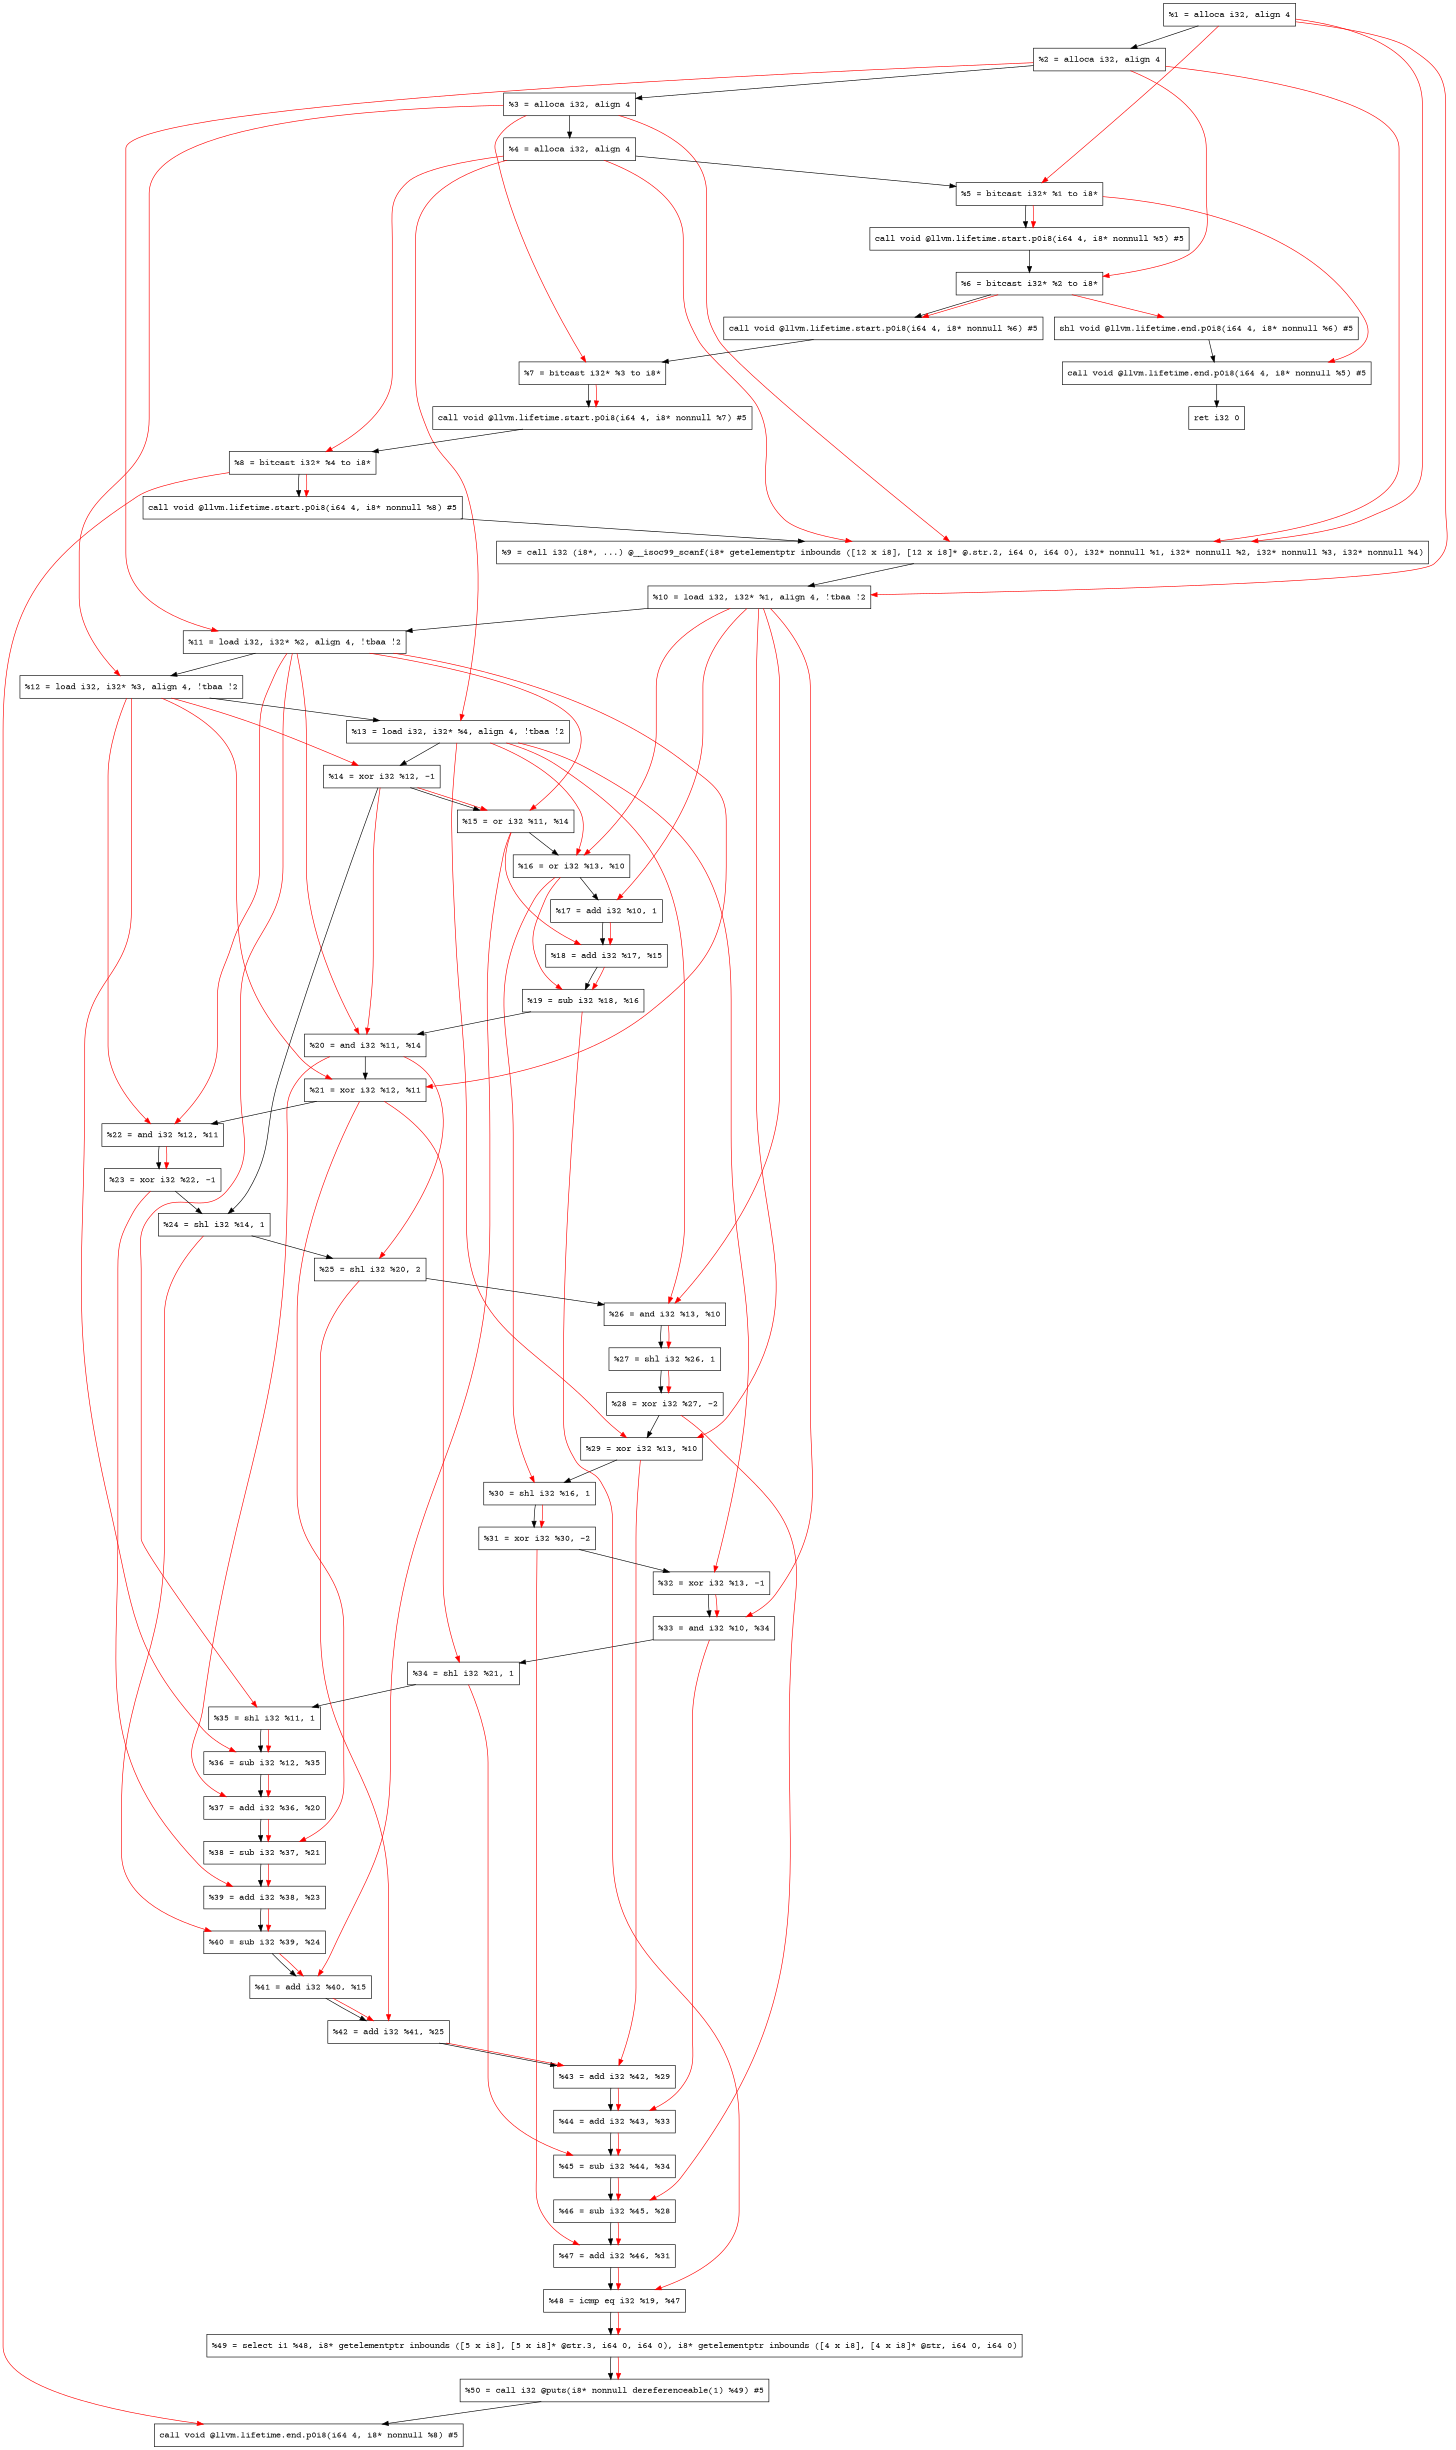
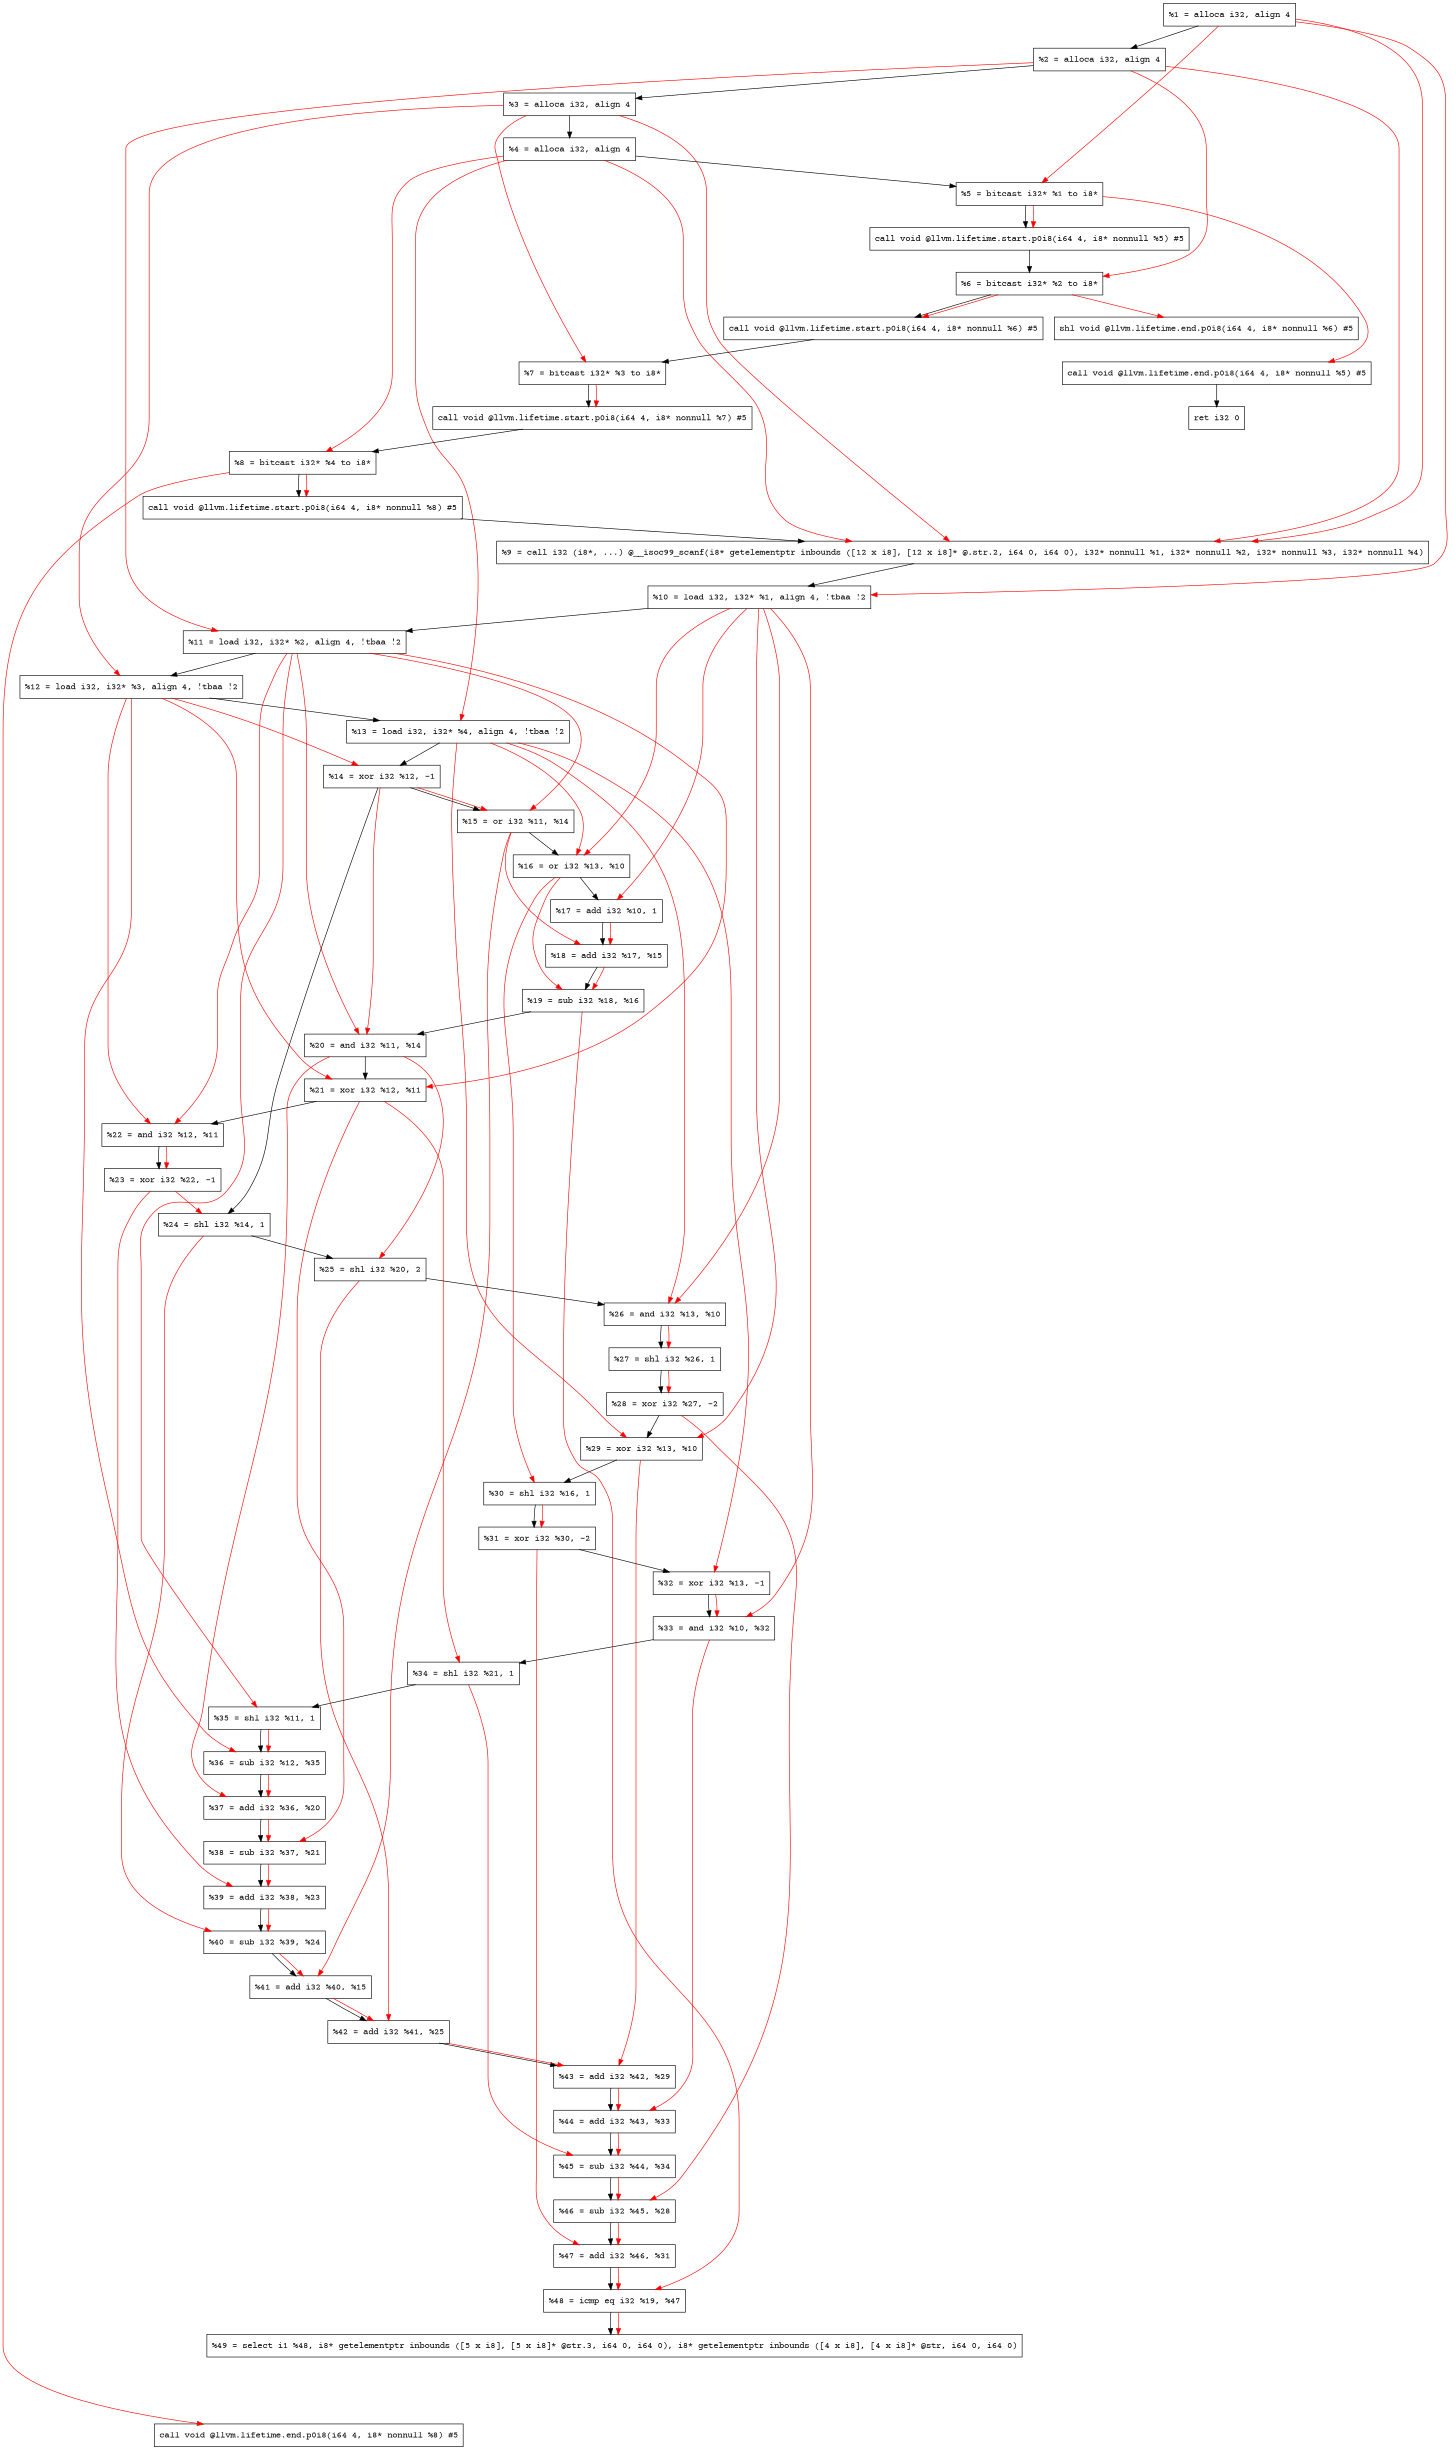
  digraph {
    fontname="Courier Prime"
    node [fontname="Courier Prime" shape=record]
    edge [fontname="Courier Prime" color=red]
    n1 [label="  %1 = alloca i32, align 4"]
    n2 [label="  %2 = alloca i32, align 4"]
    n3 [label="  %5 = bitcast i32* %1 to i8*"]
    n4 [label="  %9 = call i32 (i8*, ...) @__isoc99_scanf(i8* getelementptr inbounds ([12 x i8], [12 x i8]* @.str.2, i64 0, i64 0), i32* nonnull %1, i32* nonnull %2, i32* nonnull %3, i32* nonnull %4)"]
    n5 [label="  %10 = load i32, i32* %1, align 4, !tbaa !2"]
    n6 [label="  %3 = alloca i32, align 4"]
    n7 [label="  %6 = bitcast i32* %2 to i8*"]
    n8 [label="  %11 = load i32, i32* %2, align 4, !tbaa !2"]
    n9 [label="  call void @llvm.lifetime.start.p0i8(i64 4, i8* nonnull %5) #5"]
    n10 [label="  call void @llvm.lifetime.end.p0i8(i64 4, i8* nonnull %5) #5"]
    n11 [label="  %16 = or i32 %13, %10"]
    n12 [label="  %17 = add i32 %10, 1"]
    n13 [label="  %26 = and i32 %13, %10"]
    n14 [label="  %29 = xor i32 %13, %10"]
-   n15 [label="%33 = and i32 %10, %34"]
+   n15 [label="  %33 = and i32 %10, %32"]
    n16 [label="  %4 = alloca i32, align 4"]
    n17 [label="  %7 = bitcast i32* %3 to i8*"]
    n18 [label="  %12 = load i32, i32* %3, align 4, !tbaa !2"]
    n19 [label="  call void @llvm.lifetime.start.p0i8(i64 4, i8* nonnull %6) #5"]
    n20 [label="shl void @llvm.lifetime.end.p0i8(i64 4, i8* nonnull %6) #5"]
    n21 [label="  %15 = or i32 %11, %14"]
    n22 [label="  %20 = and i32 %11, %14"]
    n23 [label="  %21 = xor i32 %12, %11"]
    n24 [label="  %22 = and i32 %12, %11"]
    n25 [label="  %35 = shl i32 %11, 1"]
    n26 [label="  %8 = bitcast i32* %4 to i8*"]
    n27 [label="  %13 = load i32, i32* %4, align 4, !tbaa !2"]
    n28 [label="  call void @llvm.lifetime.start.p0i8(i64 4, i8* nonnull %7) #5"]
    n29 [label="  %14 = xor i32 %12, -1"]
    n30 [label="  %36 = sub i32 %12, %35"]
    n31 [label="  call void @llvm.lifetime.start.p0i8(i64 4, i8* nonnull %8) #5"]
    n32 [label="  call void @llvm.lifetime.end.p0i8(i64 4, i8* nonnull %8) #5"]
    n33 [label="  %32 = xor i32 %13, -1"]
    n34 [label="  ret i32 0"]
    n35 [label="  %19 = sub i32 %18, %16"]
    n36 [label="  %30 = shl i32 %16, 1"]
    n37 [label="  %18 = add i32 %17, %15"]
    n38 [label="  %27 = shl i32 %26, 1"]
    n39 [label="  %43 = add i32 %42, %29"]
    n40 [label="  %34 = shl i32 %21, 1"]
    n41 [label="  %44 = add i32 %43, %33"]
    n42 [label="  %41 = add i32 %40, %15"]
    n43 [label="  %25 = shl i32 %20, 2"]
    n44 [label="  %37 = add i32 %36, %20"]
    n45 [label="  %38 = sub i32 %37, %21"]
    n46 [label="  %23 = xor i32 %22, -1"]
    n47 [label="  %24 = shl i32 %14, 1"]
    n48 [label="  %40 = sub i32 %39, %24"]
    n49 [label="  %42 = add i32 %41, %25"]
    n50 [label="  %48 = icmp eq i32 %19, %47"]
    n51 [label="  %31 = xor i32 %30, -2"]
    n52 [label="  %49 = select i1 %48, i8* getelementptr inbounds ([5 x i8], [5 x i8]* @str.3, i64 0, i64 0), i8* getelementptr inbounds ([4 x i8], [4 x i8]* @str, i64 0, i64 0)"]
    n53 [label="  %45 = sub i32 %44, %34"]
    n54 [label="  %39 = add i32 %38, %23"]
    n55 [label="  %28 = xor i32 %27, -2"]
    n56 [label="  %46 = sub i32 %45, %28"]
    n57 [label="  %47 = add i32 %46, %31"]
-   n58 [label="  %50 = call i32 @puts(i8* nonnull dereferenceable(1) %49) #5"]
    n1 -> n2 [color=""]
    n1 -> n3
    n1 -> n4
    n1 -> n5
    n2 -> n4
    n2 -> n6 [color=""]
    n2 -> n7
    n2 -> n8
    n3 -> n9 [color=""]
    n3 -> n9
    n3 -> n10
    n4 -> n5 [color=""]
    n5 -> n8 [color=""]
    n5 -> n11
    n5 -> n12
    n5 -> n13
    n5 -> n14
    n5 -> n15
    n6 -> n4
    n6 -> n16 [color=""]
    n6 -> n17
    n6 -> n18
    n7 -> n19 [color=""]
    n7 -> n19
    n7 -> n20
    n8 -> n18 [color=""]
    n8 -> n21
    n8 -> n22
    n8 -> n23
    n8 -> n24
    n8 -> n25
    n9 -> n7 [color=""]
    n10 -> n34 [color=""]
    n11 -> n12 [color=""]
    n11 -> n35
    n11 -> n36
    n12 -> n37 [color=""]
    n12 -> n37
    n13 -> n38 [color=""]
    n13 -> n38
    n14 -> n36 [color=""]
    n14 -> n39
    n15 -> n40 [color=""]
    n15 -> n41
    n16 -> n3 [color=""]
    n16 -> n4
    n16 -> n26
    n16 -> n27
    n17 -> n28 [color=""]
    n17 -> n28
    n18 -> n23
    n18 -> n24
    n18 -> n27 [color=""]
    n18 -> n29
    n18 -> n30
    n19 -> n17 [color=""]
-   n20 -> n10 [color=""]
    n21 -> n11 [color=""]
    n21 -> n37
    n21 -> n42
    n22 -> n23 [color=""]
    n22 -> n43
    n22 -> n44
    n23 -> n24 [color=""]
    n23 -> n40
    n23 -> n45
    n24 -> n46 [color=""]
    n24 -> n46
    n25 -> n30 [color=""]
    n25 -> n30
    n26 -> n31 [color=""]
    n26 -> n31
    n26 -> n32
    n27 -> n11
    n27 -> n13
    n27 -> n14
    n27 -> n29 [color=""]
    n27 -> n33
    n28 -> n26 [color=""]
    n29 -> n21 [color=""]
    n29 -> n21
    n29 -> n22
    n29 -> n47 [color=black]
    n30 -> n44 [color=""]
    n30 -> n44
    n31 -> n4 [color=""]
    n33 -> n15 [color=""]
    n33 -> n15
    n35 -> n22 [color=""]
    n35 -> n50
    n36 -> n51 [color=""]
    n36 -> n51
    n37 -> n35 [color=""]
    n37 -> n35
    n38 -> n55 [color=""]
    n38 -> n55
    n39 -> n41 [color=""]
    n39 -> n41
    n40 -> n25 [color=""]
    n40 -> n53
    n41 -> n53 [color=""]
    n41 -> n53
    n42 -> n49 [color=""]
    n42 -> n49
    n43 -> n13 [color=""]
    n43 -> n49
    n44 -> n45 [color=""]
    n44 -> n45
    n45 -> n54 [color=""]
    n45 -> n54
-   n46 -> n47 [color=""]
+   n46 -> n47
    n46 -> n54
    n47 -> n43 [color=""]
    n47 -> n48
    n48 -> n42 [color=""]
    n48 -> n42
    n49 -> n39 [color=""]
    n49 -> n39
    n50 -> n52 [color=""]
    n50 -> n52
    n51 -> n33 [color=""]
    n51 -> n57
-   n52 -> n58 [color=""]
-   n52 -> n58
    n53 -> n56 [color=""]
    n53 -> n56
    n54 -> n48 [color=""]
    n54 -> n48
    n55 -> n14 [color=""]
    n55 -> n56
    n56 -> n57 [color=""]
    n56 -> n57
    n57 -> n50 [color=""]
    n57 -> n50
-   n58 -> n32 [color=""]
  }
